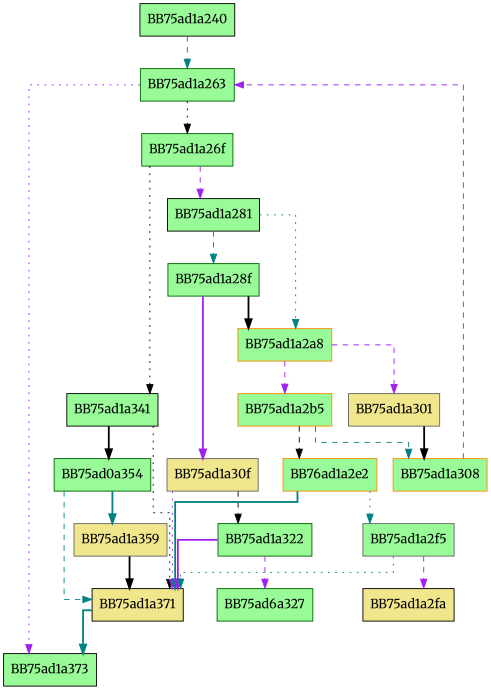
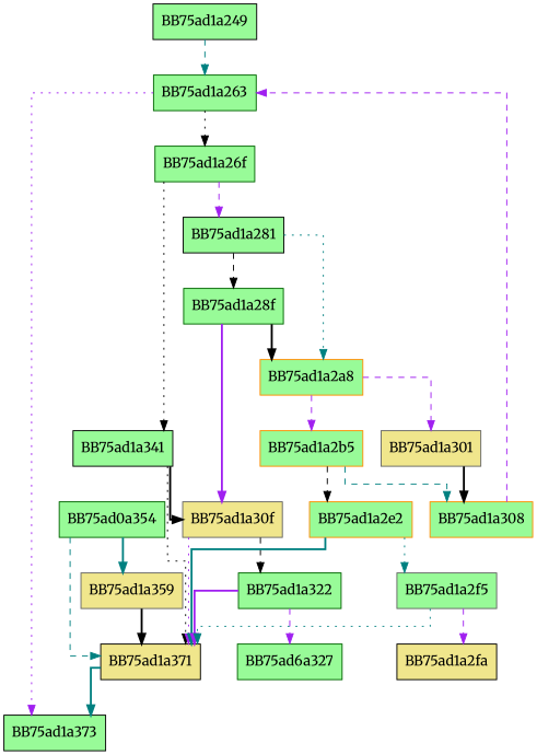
  digraph {
    fontname=Merriweather
    splines=ortho
    node [color=black fillcolor=palegreen fontname=Merriweather shape=box style=filled]
    edge [color=teal fontname=Merriweather style=dashed]
-   BB75ad1a240
+   BB75ad1a240 [label=BB75ad1a249]
    BB75ad1a263 [color=darkgreen]
    BB75ad1a373
    BB75ad1a26f [color=darkgreen]
    BB75ad1a341
    BB75ad1a281
    BB75ad1a371 [fillcolor=khaki]
    n8 [color=darkgreen label=BB75ad0a354]
    BB75ad1a2a8 [color=darkorange]
    BB75ad1a28f [color=darkgreen]
    BB75ad1a359 [color=gray40 fillcolor=khaki]
    BB75ad1a301 [color=gray40 fillcolor=khaki]
    BB75ad1a2b5 [color=darkorange]
    BB75ad1a30f [color=gray40 fillcolor=khaki]
    BB75ad1a308 [color=darkorange]
-   BB75ad1a2e2 [color=darkorange label=BB76ad1a2e2]
+   BB75ad1a2e2 [color=darkorange]
    BB75ad1a322 [color=darkgreen]
    n18 [color=darkgreen label=BB75ad6a327]
    BB75ad1a2f5 [color=gray40]
    BB75ad1a2fa [fillcolor=khaki]
    BB75ad1a240 -> BB75ad1a263
    BB75ad1a263 -> BB75ad1a373 [color=purple style=dotted]
    BB75ad1a263 -> BB75ad1a26f [color=black style=dotted]
    BB75ad1a26f -> BB75ad1a341 [color=black style=dotted]
    BB75ad1a26f -> BB75ad1a281 [color=purple]
    BB75ad1a341 -> BB75ad1a371 [color=black style=dotted]
-   BB75ad1a341 -> n8 [color=black style=bold]
+   BB75ad1a341 -> BB75ad1a30f [color=black style=bold]
    BB75ad1a281 -> BB75ad1a2a8 [style=dotted]
-   BB75ad1a281 -> BB75ad1a28f
+   BB75ad1a281 -> BB75ad1a28f [color=black]
    BB75ad1a371 -> BB75ad1a373 [style=bold]
    n8 -> BB75ad1a371
    n8 -> BB75ad1a359 [style=bold]
    BB75ad1a2a8 -> BB75ad1a301 [color=purple]
    BB75ad1a2a8 -> BB75ad1a2b5 [color=purple]
    BB75ad1a28f -> BB75ad1a2a8 [color=black style=bold]
    BB75ad1a28f -> BB75ad1a30f [color=purple style=bold]
    BB75ad1a359 -> BB75ad1a371 [color=black style=bold]
    BB75ad1a301 -> BB75ad1a308 [color=black style=bold]
    BB75ad1a2b5 -> BB75ad1a308
    BB75ad1a2b5 -> BB75ad1a2e2 [color=black]
    BB75ad1a30f -> BB75ad1a371 [color=purple style=dotted]
    BB75ad1a30f -> BB75ad1a322 [color=black]
    BB75ad1a308 -> BB75ad1a263 [color=purple]
    BB75ad1a2e2 -> BB75ad1a371 [style=bold]
    BB75ad1a2e2 -> BB75ad1a2f5 [style=dotted]
    BB75ad1a322 -> BB75ad1a371 [color=purple style=bold]
    BB75ad1a322 -> n18 [color=purple]
    BB75ad1a2f5 -> BB75ad1a371 [style=dotted]
    BB75ad1a2f5 -> BB75ad1a2fa [color=purple]
  }
